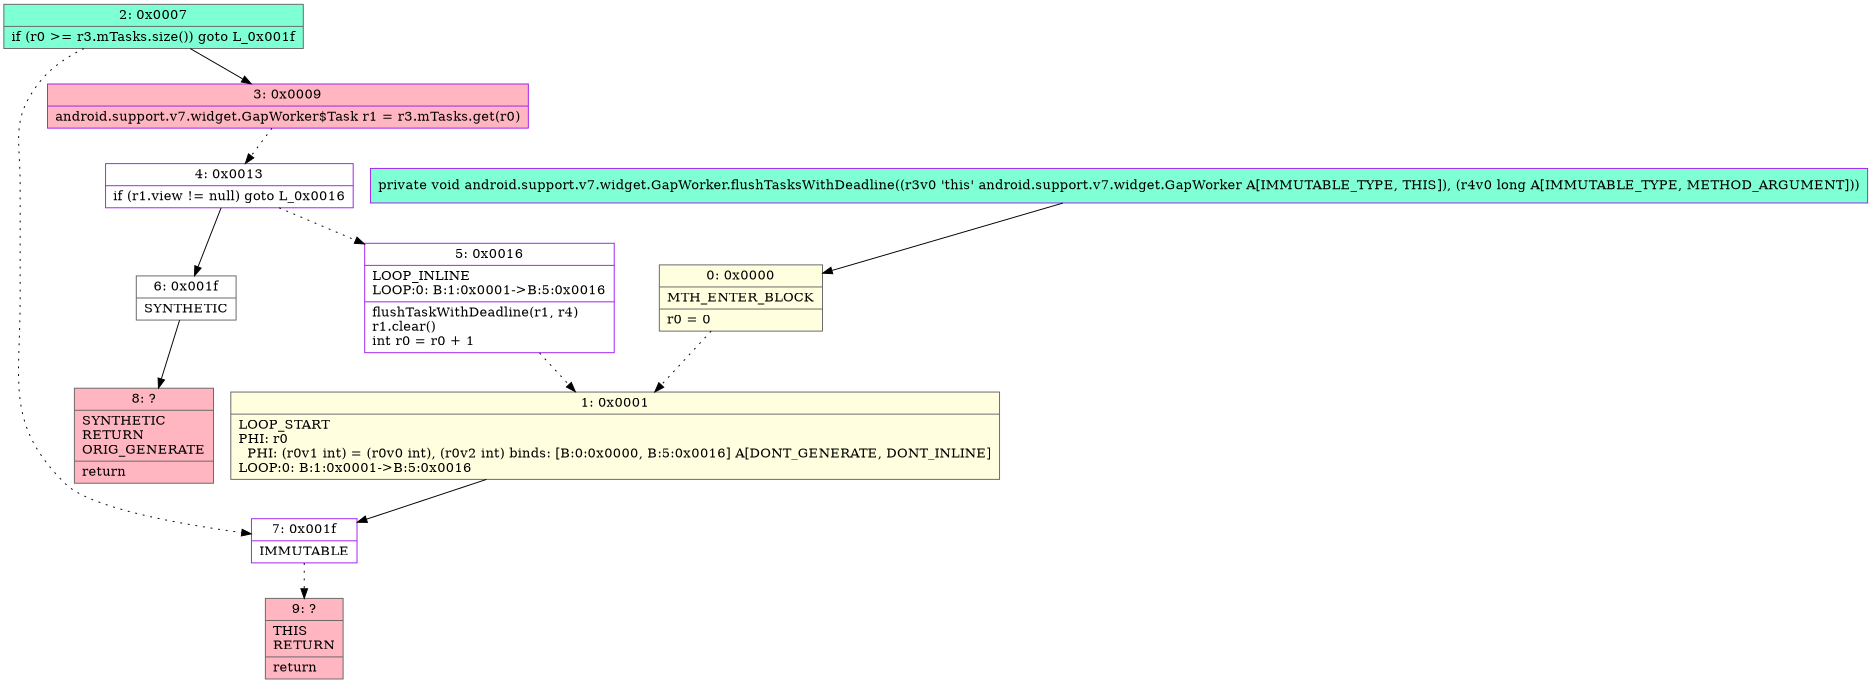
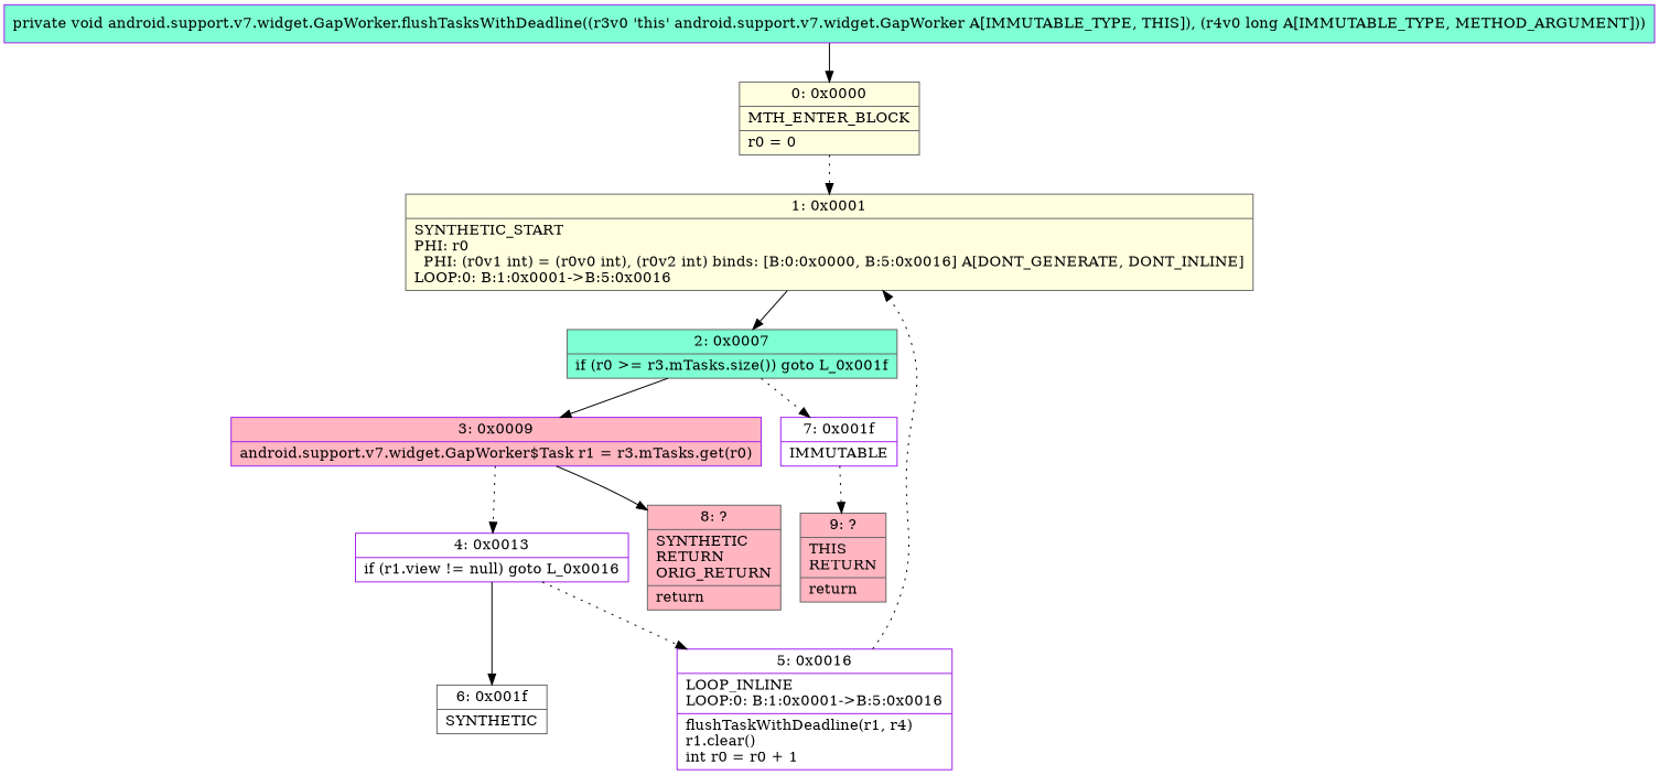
  digraph {
    node [color=gray40 fillcolor=white shape=record style=filled]
    edge [style=dotted]
    n1 [fillcolor=lightyellow label="{0\:\ 0x0000|MTH_ENTER_BLOCK\l|r0 = 0\l}"]
-   n2 [fillcolor=lightyellow label="{1\:\ 0x0001|LOOP_START\lPHI: r0 \l  PHI: (r0v1 int) = (r0v0 int), (r0v2 int) binds: [B:0:0x0000, B:5:0x0016] A[DONT_GENERATE, DONT_INLINE]\lLOOP:0: B:1:0x0001\-\>B:5:0x0016\l}"]
+   n2 [fillcolor=lightyellow label="{1\:\ 0x0001|SYNTHETIC_START\lPHI: r0 \l  PHI: (r0v1 int) = (r0v0 int), (r0v2 int) binds: [B:0:0x0000, B:5:0x0016] A[DONT_GENERATE, DONT_INLINE]\lLOOP:0: B:1:0x0001\-\>B:5:0x0016\l}"]
    n3 [fillcolor=aquamarine label="{2\:\ 0x0007|if (r0 \>= r3.mTasks.size()) goto L_0x001f\l}"]
    n4 [color=purple fillcolor=lightpink label="{3\:\ 0x0009|android.support.v7.widget.GapWorker$Task r1 = r3.mTasks.get(r0)\l}"]
    n5 [color=purple label="{7\:\ 0x001f|IMMUTABLE\l}"]
    n6 [color=purple label="{4\:\ 0x0013|if (r1.view != null) goto L_0x0016\l}"]
    n7 [fillcolor=lightpink label="{9\:\ ?|THIS\lRETURN\l|return\l}"]
    n8 [color=purple label="{5\:\ 0x0016|LOOP_INLINE\lLOOP:0: B:1:0x0001\-\>B:5:0x0016\l|flushTaskWithDeadline(r1, r4)\lr1.clear()\lint r0 = r0 + 1\l}"]
    n9 [label="{6\:\ 0x001f|SYNTHETIC\l}"]
-   n10 [fillcolor=lightpink label="{8\:\ ?|SYNTHETIC\lRETURN\lORIG_GENERATE\l|return\l}"]
+   n10 [fillcolor=lightpink label="{8\:\ ?|SYNTHETIC\lRETURN\lORIG_RETURN\l|return\l}"]
    n11 [color=purple fillcolor=aquamarine label="{private void android.support.v7.widget.GapWorker.flushTasksWithDeadline((r3v0 'this' android.support.v7.widget.GapWorker A[IMMUTABLE_TYPE, THIS]), (r4v0 long A[IMMUTABLE_TYPE, METHOD_ARGUMENT])) }"]
    n1 -> n2
-   n2 -> n5 [style=solid]
+   n2 -> n3 [style=solid]
    n3 -> n4 [style=solid]
    n3 -> n5
    n4 -> n6
    n5 -> n7
    n6 -> n8
    n6 -> n9 [style=solid]
    n8 -> n2
-   n9 -> n10 [style=solid]
+   n4 -> n10 [style=solid]
    n11 -> n1 [style=solid]
  }
